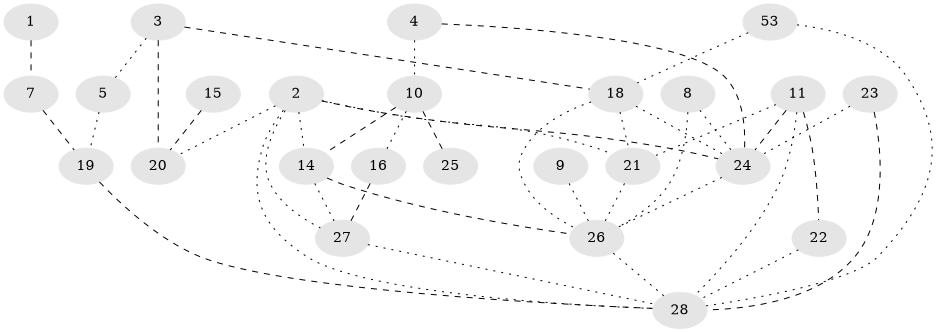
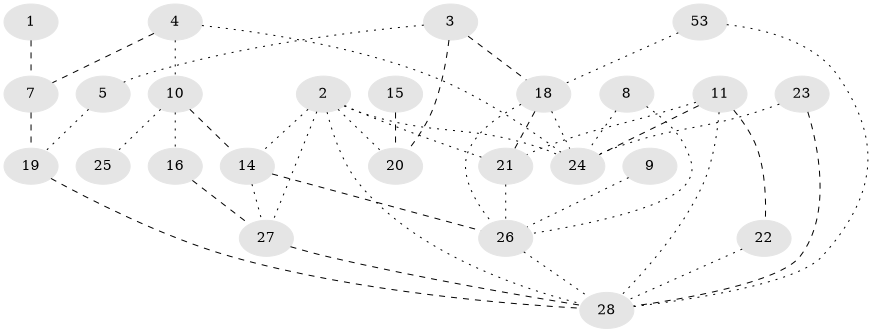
  graph {
    node [color=gray90 style=filled]
    edge [style=dotted weight=1.0]
    1
    7
    19
    2
    14
    20
    21
    24
    27
    28
    26
    3
    5
    18
    4
    10
    16
    25
    8
    9
    11
    22
    n23 [label=15]
    n24 [label=53]
    23
    1 -- 7 [style=dashed]
    7 -- 19 [style=dashed]
    19 -- 28 [style=dashed]
    2 -- 14 [weight=2.0]
    2 -- 20
    2 -- 21
-   2 -- 24 [style=dashed]
+   2 -- 24
    2 -- 27
    2 -- 28 [weight=2.0]
    14 -- 27
    14 -- 26 [style=dashed weight=2.0]
    21 -- 26
-   24 -- 26
-   27 -- 28
+   27 -- 28 [style=dashed]
    26 -- 28
    3 -- 20 [style=dashed]
    3 -- 5
    3 -- 18 [style=dashed]
    5 -- 19
-   18 -- 21
+   18 -- 21 [style=dashed]
    18 -- 24
    18 -- 26
-   4 -- 24 [style=dashed]
+   4 -- 7 [style=dashed]
+   4 -- 24
    4 -- 10 [weight=2.0]
    10 -- 14 [style=dashed]
    10 -- 16
-   10 -- 25 [style=dashed]
+   10 -- 25
    16 -- 27 [style=dashed]
    8 -- 24
    8 -- 26
    9 -- 26
    11 -- 21
    11 -- 24 [style=dashed]
    11 -- 28
    11 -- 22 [style=dashed]
    22 -- 28
    n23 -- 20 [style=dashed]
    n24 -- 28
    n24 -- 18
    23 -- 24
    23 -- 28 [style=dashed weight=2.0]
  }
